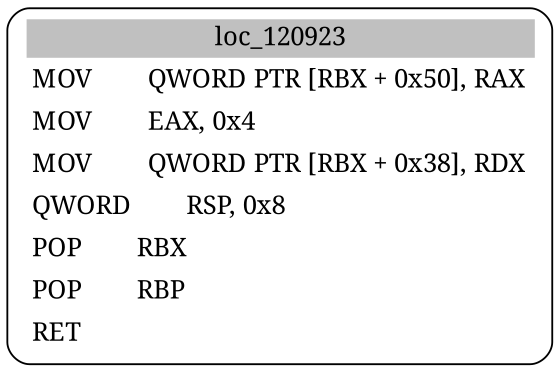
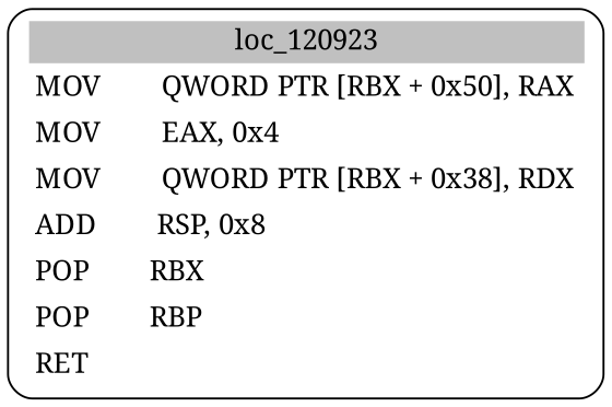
  digraph {
    rankdir=LR
    fontname="Noto Serif"
-   n1 [fontname="Noto Serif" label=<<table border="0" cellborder="0" cellpadding="3"><tr><td align="center" colspan="2" bgcolor="grey">loc_120923</td></tr><tr><td align="left">MOV        QWORD PTR [RBX + 0x50], RAX</td></tr><tr><td align="left">MOV        EAX, 0x4</td></tr><tr><td align="left">MOV        QWORD PTR [RBX + 0x38], RDX</td></tr><tr><td align="left">QWORD        RSP, 0x8</td></tr><tr><td align="left">POP        RBX</td></tr><tr><td align="left">POP        RBP</td></tr><tr><td align="left">RET        </td></tr></table>> shape=Mrecord]
+   n1 [fontname="Noto Serif" label=<<table border="0" cellborder="0" cellpadding="3"><tr><td align="center" colspan="2" bgcolor="grey">loc_120923</td></tr><tr><td align="left">MOV        QWORD PTR [RBX + 0x50], RAX</td></tr><tr><td align="left">MOV        EAX, 0x4</td></tr><tr><td align="left">MOV        QWORD PTR [RBX + 0x38], RDX</td></tr><tr><td align="left">ADD        RSP, 0x8</td></tr><tr><td align="left">POP        RBX</td></tr><tr><td align="left">POP        RBP</td></tr><tr><td align="left">RET        </td></tr></table>> shape=Mrecord]
  }
